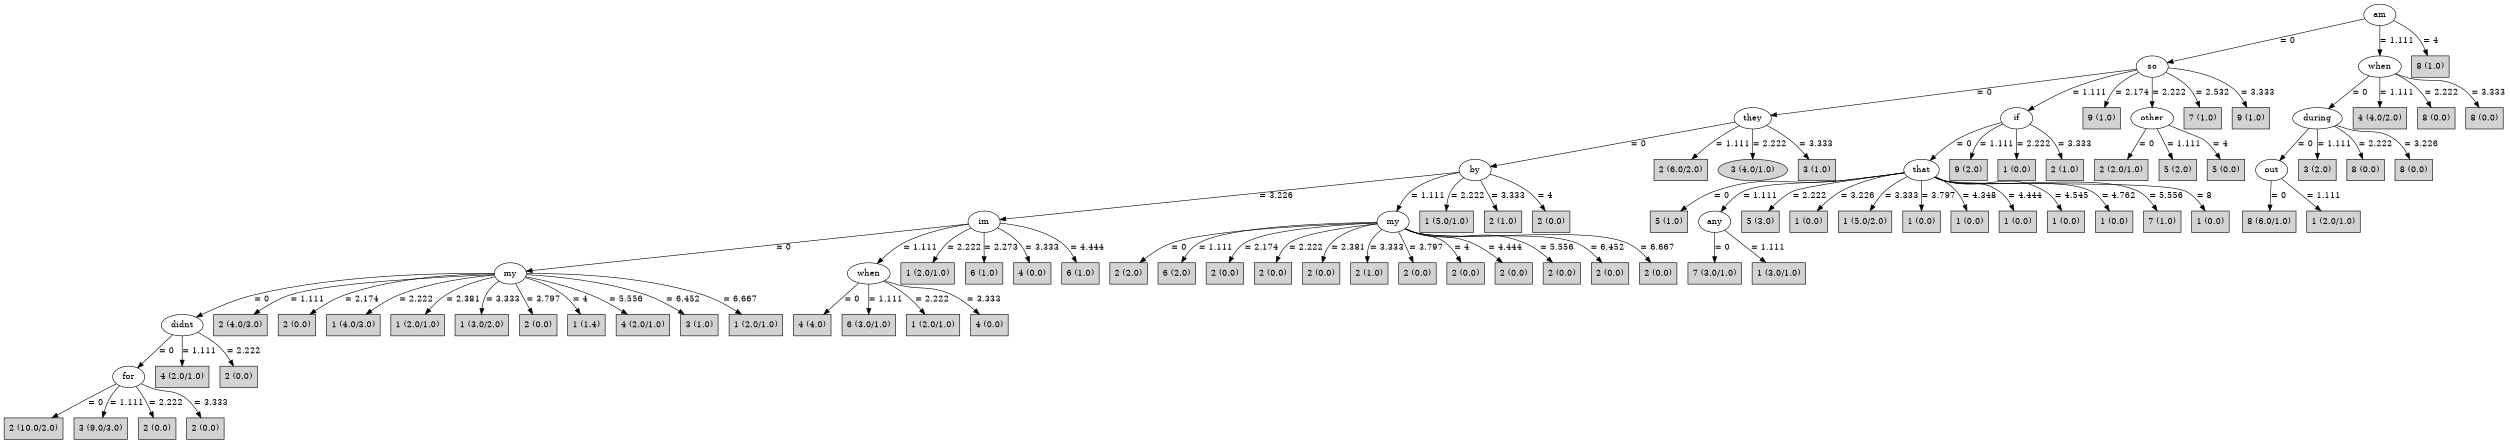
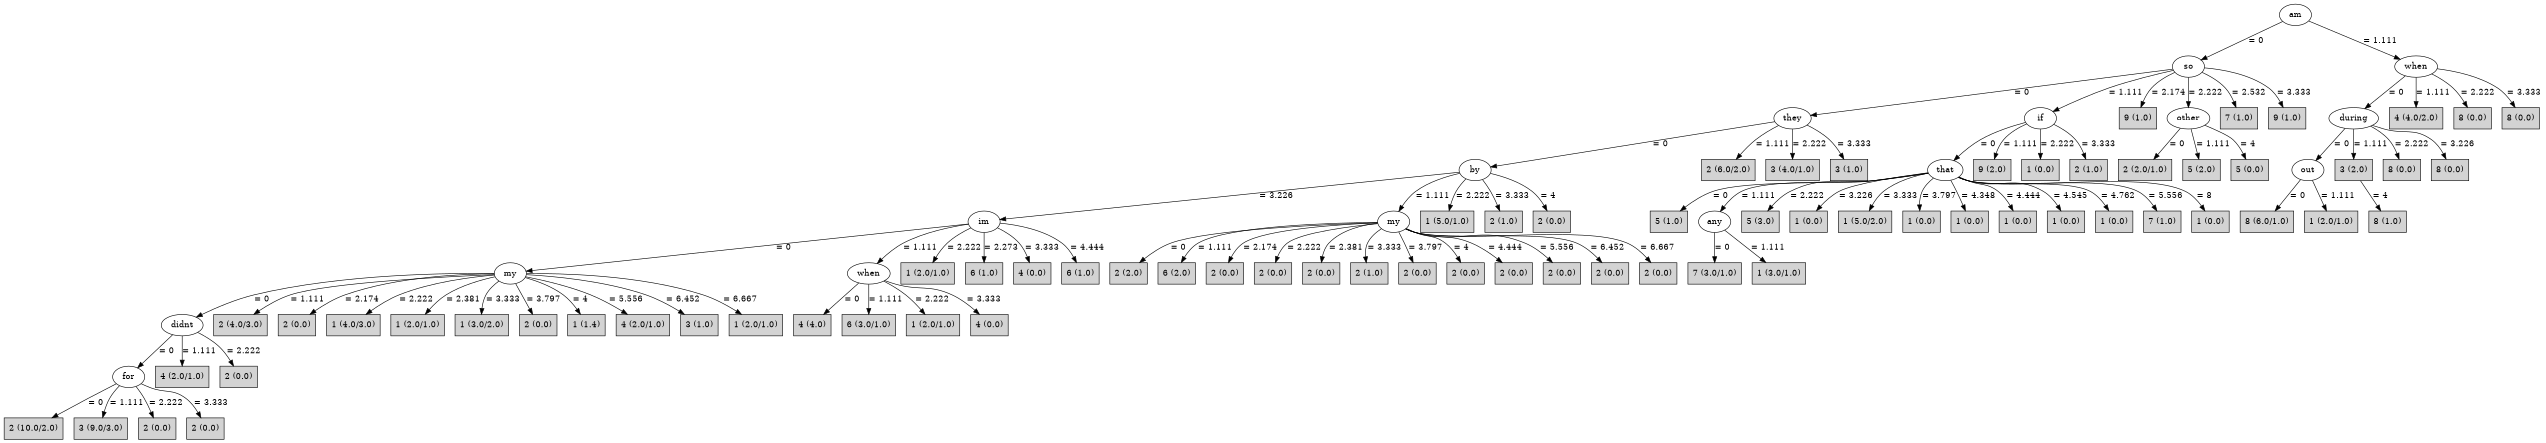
  digraph {
    node [shape=box style=filled]
    n1 [label=am shape="" style=""]
    n2 [label=so shape="" style=""]
    n3 [label=when shape="" style=""]
    n4 [label="8 (1.0)"]
    n5 [label=they shape="" style=""]
    n6 [label=if shape="" style=""]
    n7 [label="9 (1.0)"]
    n8 [label=other shape="" style=""]
    n9 [label="7 (1.0)"]
    n10 [label="9 (1.0)"]
    n11 [label=during shape="" style=""]
    n12 [label="4 (4.0/2.0)"]
    n13 [label="8 (0.0)"]
    n14 [label="8 (0.0)"]
    n15 [label=by shape="" style=""]
    n16 [label="2 (6.0/2.0)"]
-   n17 [label="3 (4.0/1.0)" shape=ellipse]
+   n17 [label="3 (4.0/1.0)"]
    n18 [label="3 (1.0)"]
    n19 [label=that shape="" style=""]
    n20 [label="9 (2.0)"]
    n21 [label="1 (0.0)"]
    n22 [label="2 (1.0)"]
    n23 [label="2 (2.0/1.0)"]
    n24 [label="5 (2.0)"]
    n25 [label="5 (0.0)"]
    n26 [label=im shape="" style=""]
    n27 [label=my shape="" style=""]
    n28 [label="1 (5.0/1.0)"]
    n29 [label="2 (1.0)"]
    n30 [label="2 (0.0)"]
    n31 [label=my shape="" style=""]
    n32 [label=when shape="" style=""]
    n33 [label="1 (2.0/1.0)"]
    n34 [label="6 (1.0)"]
    n35 [label="4 (0.0)"]
    n36 [label="6 (1.0)"]
    n37 [label="2 (2.0)"]
    n38 [label="6 (2.0)"]
    n39 [label="2 (0.0)"]
    n40 [label="2 (0.0)"]
    n41 [label="2 (0.0)"]
    n42 [label="2 (1.0)"]
    n43 [label="2 (0.0)"]
    n44 [label="2 (0.0)"]
    n45 [label="2 (0.0)"]
    n46 [label="2 (0.0)"]
    n47 [label="2 (0.0)"]
    n48 [label="2 (0.0)"]
    n49 [label=didnt shape="" style=""]
    n50 [label="2 (4.0/3.0)"]
    n51 [label="2 (0.0)"]
    n52 [label="1 (4.0/3.0)"]
    n53 [label="1 (2.0/1.0)"]
    n54 [label="1 (3.0/2.0)"]
    n55 [label="2 (0.0)"]
    n56 [label="1 (1.4)"]
    n57 [label="4 (2.0/1.0)"]
    n58 [label="3 (1.0)"]
    n59 [label="1 (2.0/1.0)"]
    n60 [label="4 (4.0)"]
    n61 [label="6 (3.0/1.0)"]
    n62 [label="1 (2.0/1.0)"]
    n63 [label="4 (0.0)"]
    n64 [label=for shape="" style=""]
    n65 [label="4 (2.0/1.0)"]
    n66 [label="2 (0.0)"]
    n67 [label="2 (10.0/2.0)"]
    n68 [label="3 (9.0/3.0)"]
    n69 [label="2 (0.0)"]
    n70 [label="2 (0.0)"]
    n71 [label="5 (1.0)"]
    n72 [label=any shape="" style=""]
    n73 [label="5 (3.0)"]
    n74 [label="1 (0.0)"]
    n75 [label="1 (5.0/2.0)"]
    n76 [label="1 (0.0)"]
    n77 [label="1 (0.0)"]
    n78 [label="1 (0.0)"]
    n79 [label="1 (0.0)"]
    n80 [label="1 (0.0)"]
    n81 [label="7 (1.0)"]
    n82 [label="1 (0.0)"]
    n83 [label="7 (3.0/1.0)"]
    n84 [label="1 (3.0/1.0)"]
    n85 [label=out shape="" style=""]
    n86 [label="3 (2.0)"]
    n87 [label="8 (0.0)"]
    n88 [label="8 (0.0)"]
    n89 [label="8 (6.0/1.0)"]
    n90 [label="1 (2.0/1.0)"]
    n1 -> n2 [label="= 0"]
    n1 -> n3 [label="= 1.111"]
-   n1 -> n4 [label="= 4"]
+   n86 -> n4 [label="= 4"]
    n2 -> n5 [label="= 0"]
    n2 -> n6 [label="= 1.111"]
    n2 -> n7 [label="= 2.174"]
    n2 -> n8 [label="= 2.222"]
    n2 -> n9 [label="= 2.532"]
    n2 -> n10 [label="= 3.333"]
    n3 -> n11 [label="= 0"]
    n3 -> n12 [label="= 1.111"]
    n3 -> n13 [label="= 2.222"]
    n3 -> n14 [label="= 3.333"]
    n5 -> n15 [label="= 0"]
    n5 -> n16 [label="= 1.111"]
    n5 -> n17 [label="= 2.222"]
    n5 -> n18 [label="= 3.333"]
    n6 -> n19 [label="= 0"]
    n6 -> n20 [label="= 1.111"]
    n6 -> n21 [label="= 2.222"]
    n6 -> n22 [label="= 3.333"]
    n8 -> n23 [label="= 0"]
    n8 -> n24 [label="= 1.111"]
    n8 -> n25 [label="= 4"]
    n11 -> n85 [label="= 0"]
    n11 -> n86 [label="= 1.111"]
    n11 -> n87 [label="= 2.222"]
    n11 -> n88 [label="= 3.226"]
    n15 -> n26 [label="= 3.226"]
    n15 -> n27 [label="= 1.111"]
    n15 -> n28 [label="= 2.222"]
    n15 -> n29 [label="= 3.333"]
    n15 -> n30 [label="= 4"]
    n19 -> n71 [label="= 0"]
    n19 -> n72 [label="= 1.111"]
    n19 -> n73 [label="= 2.222"]
    n19 -> n74 [label="= 3.226"]
    n19 -> n75 [label="= 3.333"]
    n19 -> n76 [label="= 3.797"]
    n19 -> n77 [label="= 4.348"]
    n19 -> n78 [label="= 4.444"]
    n19 -> n79 [label="= 4.545"]
    n19 -> n80 [label="= 4.762"]
    n19 -> n81 [label="= 5.556"]
    n19 -> n82 [label="= 8"]
    n26 -> n31 [label="= 0"]
    n26 -> n32 [label="= 1.111"]
    n26 -> n33 [label="= 2.222"]
    n26 -> n34 [label="= 2.273"]
    n26 -> n35 [label="= 3.333"]
    n26 -> n36 [label="= 4.444"]
    n27 -> n37 [label="= 0"]
    n27 -> n38 [label="= 1.111"]
    n27 -> n39 [label="= 2.174"]
    n27 -> n40 [label="= 2.222"]
    n27 -> n41 [label="= 2.381"]
    n27 -> n42 [label="= 3.333"]
    n27 -> n43 [label="= 3.797"]
    n27 -> n44 [label="= 4"]
    n27 -> n45 [label="= 4.444"]
    n27 -> n46 [label="= 5.556"]
    n27 -> n47 [label="= 6.452"]
    n27 -> n48 [label="= 6.667"]
    n31 -> n49 [label="= 0"]
    n31 -> n50 [label="= 1.111"]
    n31 -> n51 [label="= 2.174"]
    n31 -> n52 [label="= 2.222"]
    n31 -> n53 [label="= 2.381"]
    n31 -> n54 [label="= 3.333"]
    n31 -> n55 [label="= 3.797"]
    n31 -> n56 [label="= 4"]
    n31 -> n57 [label="= 5.556"]
    n31 -> n58 [label="= 6.452"]
    n31 -> n59 [label="= 6.667"]
    n32 -> n60 [label="= 0"]
    n32 -> n61 [label="= 1.111"]
    n32 -> n62 [label="= 2.222"]
    n32 -> n63 [label="= 3.333"]
    n49 -> n64 [label="= 0"]
    n49 -> n65 [label="= 1.111"]
    n49 -> n66 [label="= 2.222"]
    n64 -> n67 [label="= 0"]
    n64 -> n68 [label="= 1.111"]
    n64 -> n69 [label="= 2.222"]
    n64 -> n70 [label="= 3.333"]
    n72 -> n83 [label="= 0"]
    n72 -> n84 [label="= 1.111"]
    n85 -> n89 [label="= 0"]
    n85 -> n90 [label="= 1.111"]
  }
